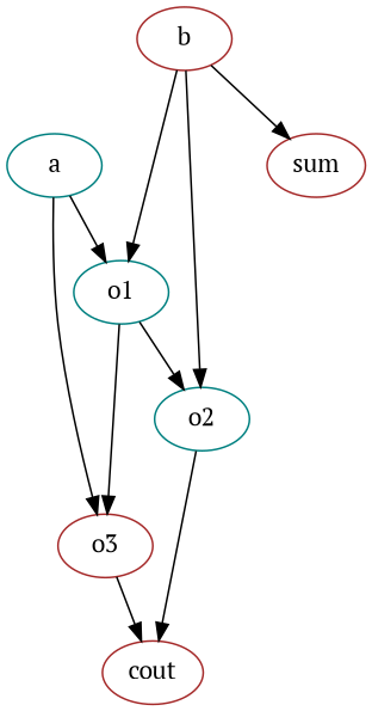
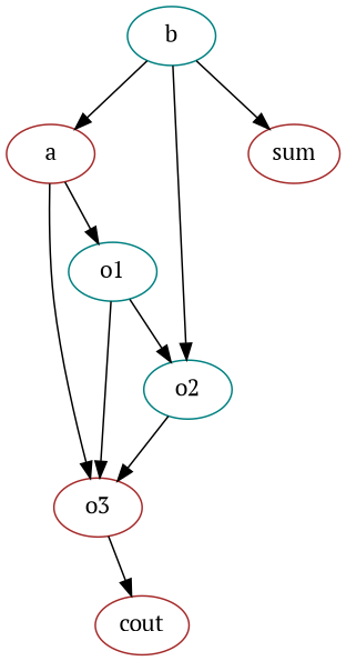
  strict digraph {
    fontname="PT Serif"
    node [color=brown fontname="PT Serif"]
    edge [fontname="PT Serif" weight=1.0]
    o3
-   a [color=teal]
+   a
    o1 [color=teal]
    cout
    o2 [color=teal]
    sum
-   b
+   b [color=teal]
    o3 -> cout
    a -> o3
    a -> o1
    o1 -> o3
    o1 -> o2
-   o2 -> cout
-   b -> o1
+   o2 -> o3
+   b -> a
    b -> o2
    b -> sum
  }
